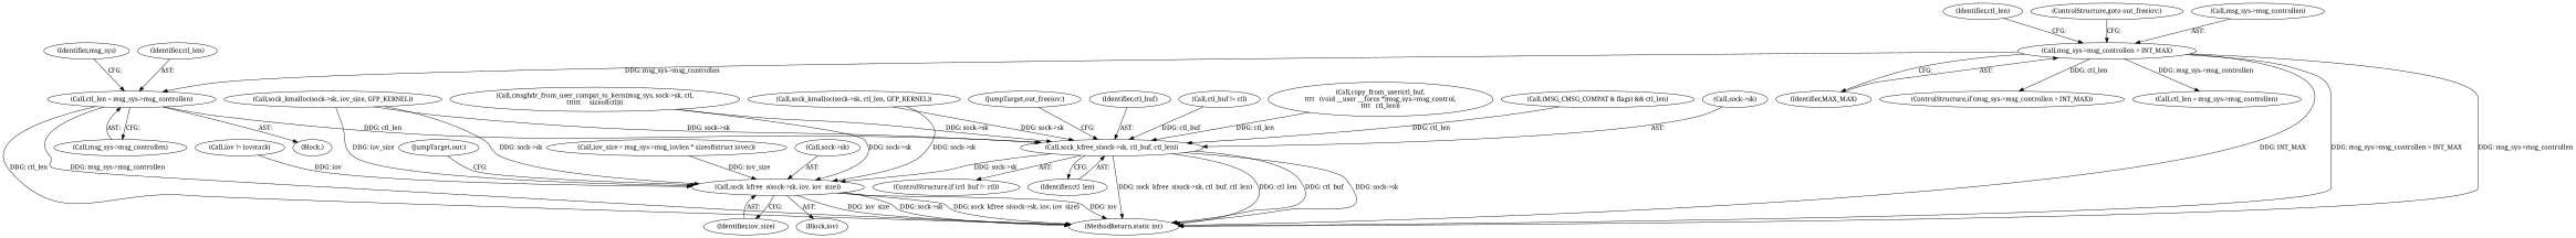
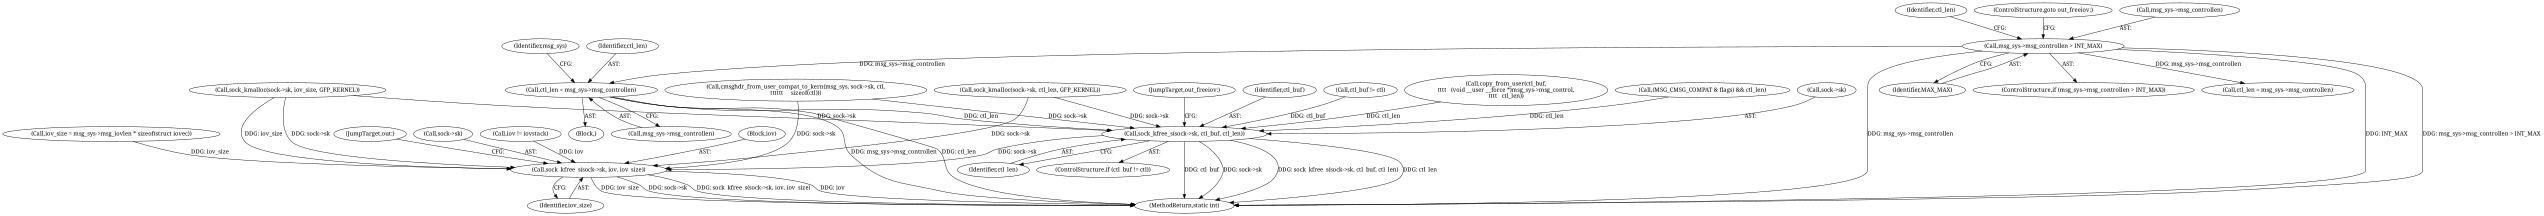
  digraph {
    fontname="Noto Serif"
    node [fontname="Noto Serif"]
    edge [fontname="Noto Serif"]
    n1 [label="(Call,ctl_len = msg_sys->msg_controllen)"]
    n2 [label="(Call,sock_kfree_s(sock->sk, ctl_buf, ctl_len))"]
    n3 [label="(MethodReturn,static int)"]
    n4 [label="(Block,)"]
    n5 [label="(Call,msg_sys->msg_controllen)"]
    n6 [label="(Call,sock_kfree_s(sock->sk, iov, iov_size))"]
    n7 [label="(ControlStructure,if (ctl_buf != ctl))"]
    n8 [label="(Identifier,ctl_len)"]
    n9 [label="(Call,msg_sys->msg_controllen > INT_MAX)"]
    n10 [label="(Identifier,MAX_MAX)"]
    n11 [label="(ControlStructure,if (msg_sys->msg_controllen > INT_MAX))"]
    n12 [label="(Call,ctl_len = msg_sys->msg_controllen)"]
    n13 [label="(Identifier,iov_size)"]
    n14 [label="(JumpTarget,out_freeiov:)"]
    n15 [label="(Identifier,ctl_len)"]
    n16 [label="(ControlStructure,goto out_freeiov;)"]
    n17 [label="(Identifier,msg_sys)"]
    n18 [label="(Block,iov)"]
    n19 [label="(Identifier,ctl_buf)"]
    n20 [label="(JumpTarget,out:)"]
    n21 [label="(Call,ctl_buf != ctl)"]
    n22 [label="(Call,cmsghdr_from_user_compat_to_kern(msg_sys, sock->sk, ctl,\n\t\t\t\t\t\t     sizeof(ctl)))"]
    n23 [label="(Call,sock->sk)"]
    n24 [label="(Call,copy_from_user(ctl_buf,\n\t\t\t\t   (void __user __force *)msg_sys->msg_control,\n\t\t\t\t   ctl_len))"]
    n25 [label="(Call,iov != iovstack)"]
    n26 [label="(Call,(MSG_CMSG_COMPAT & flags) && ctl_len)"]
    n27 [label="(Call,msg_sys->msg_controllen)"]
    n28 [label="(Call,sock_kmalloc(sock->sk, iov_size, GFP_KERNEL))"]
    n29 [label="(Call,iov_size = msg_sys->msg_iovlen * sizeof(struct iovec))"]
    n30 [label="(Identifier,ctl_len)"]
    n31 [label="(Call,sock_kmalloc(sock->sk, ctl_len, GFP_KERNEL))"]
    n32 [label="(Call,sock->sk)"]
    n1 -> n2 [label="DDG: ctl_len"]
    n1 -> n3 [label="DDG: msg_sys->msg_controllen"]
    n1 -> n3 [label="DDG: ctl_len"]
    n1 -> n4 [label="AST: "]
    n1 -> n5 [label="CFG: "]
    n2 -> n3 [label="DDG: sock_kfree_s(sock->sk, ctl_buf, ctl_len)"]
    n2 -> n3 [label="DDG: ctl_len"]
    n2 -> n3 [label="DDG: ctl_buf"]
    n2 -> n3 [label="DDG: sock->sk"]
    n2 -> n6 [label="DDG: sock->sk"]
    n2 -> n7 [label="AST: "]
    n2 -> n8 [label="CFG: "]
    n5 -> n1 [label="AST: "]
    n6 -> n3 [label="DDG: iov_size"]
    n6 -> n3 [label="DDG: sock->sk"]
    n6 -> n3 [label="DDG: sock_kfree_s(sock->sk, iov, iov_size)"]
    n6 -> n3 [label="DDG: iov"]
    n6 -> n13 [label="CFG: "]
    n8 -> n2 [label="AST: "]
    n9 -> n1 [label="DDG: msg_sys->msg_controllen"]
    n9 -> n3 [label="DDG: INT_MAX"]
    n9 -> n3 [label="DDG: msg_sys->msg_controllen > INT_MAX"]
    n9 -> n3 [label="DDG: msg_sys->msg_controllen"]
    n9 -> n10 [label="CFG: "]
-   n9 -> n11 [label="DDG: ctl_len"]
+   n9 -> n11 [label="AST: "]
    n9 -> n12 [label="DDG: msg_sys->msg_controllen"]
    n10 -> n9 [label="AST: "]
    n13 -> n6 [label="AST: "]
    n14 -> n2 [label="CFG: "]
    n15 -> n9 [label="CFG: "]
    n16 -> n9 [label="CFG: "]
    n17 -> n1 [label="CFG: "]
-   n6 -> n18 [label="AST: "]
+   n18 -> n6 [label="AST: "]
    n19 -> n2 [label="AST: "]
    n20 -> n6 [label="CFG: "]
    n21 -> n2 [label="DDG: ctl_buf"]
    n22 -> n2 [label="DDG: sock->sk"]
    n22 -> n6 [label="DDG: sock->sk"]
    n23 -> n6 [label="AST: "]
    n24 -> n2 [label="DDG: ctl_len"]
    n25 -> n6 [label="DDG: iov"]
    n26 -> n2 [label="DDG: ctl_len"]
    n27 -> n9 [label="AST: "]
    n28 -> n2 [label="DDG: sock->sk"]
    n28 -> n6 [label="DDG: sock->sk"]
    n28 -> n6 [label="DDG: iov_size"]
    n29 -> n6 [label="DDG: iov_size"]
    n30 -> n1 [label="AST: "]
    n31 -> n2 [label="DDG: sock->sk"]
    n31 -> n6 [label="DDG: sock->sk"]
    n32 -> n2 [label="AST: "]
  }
